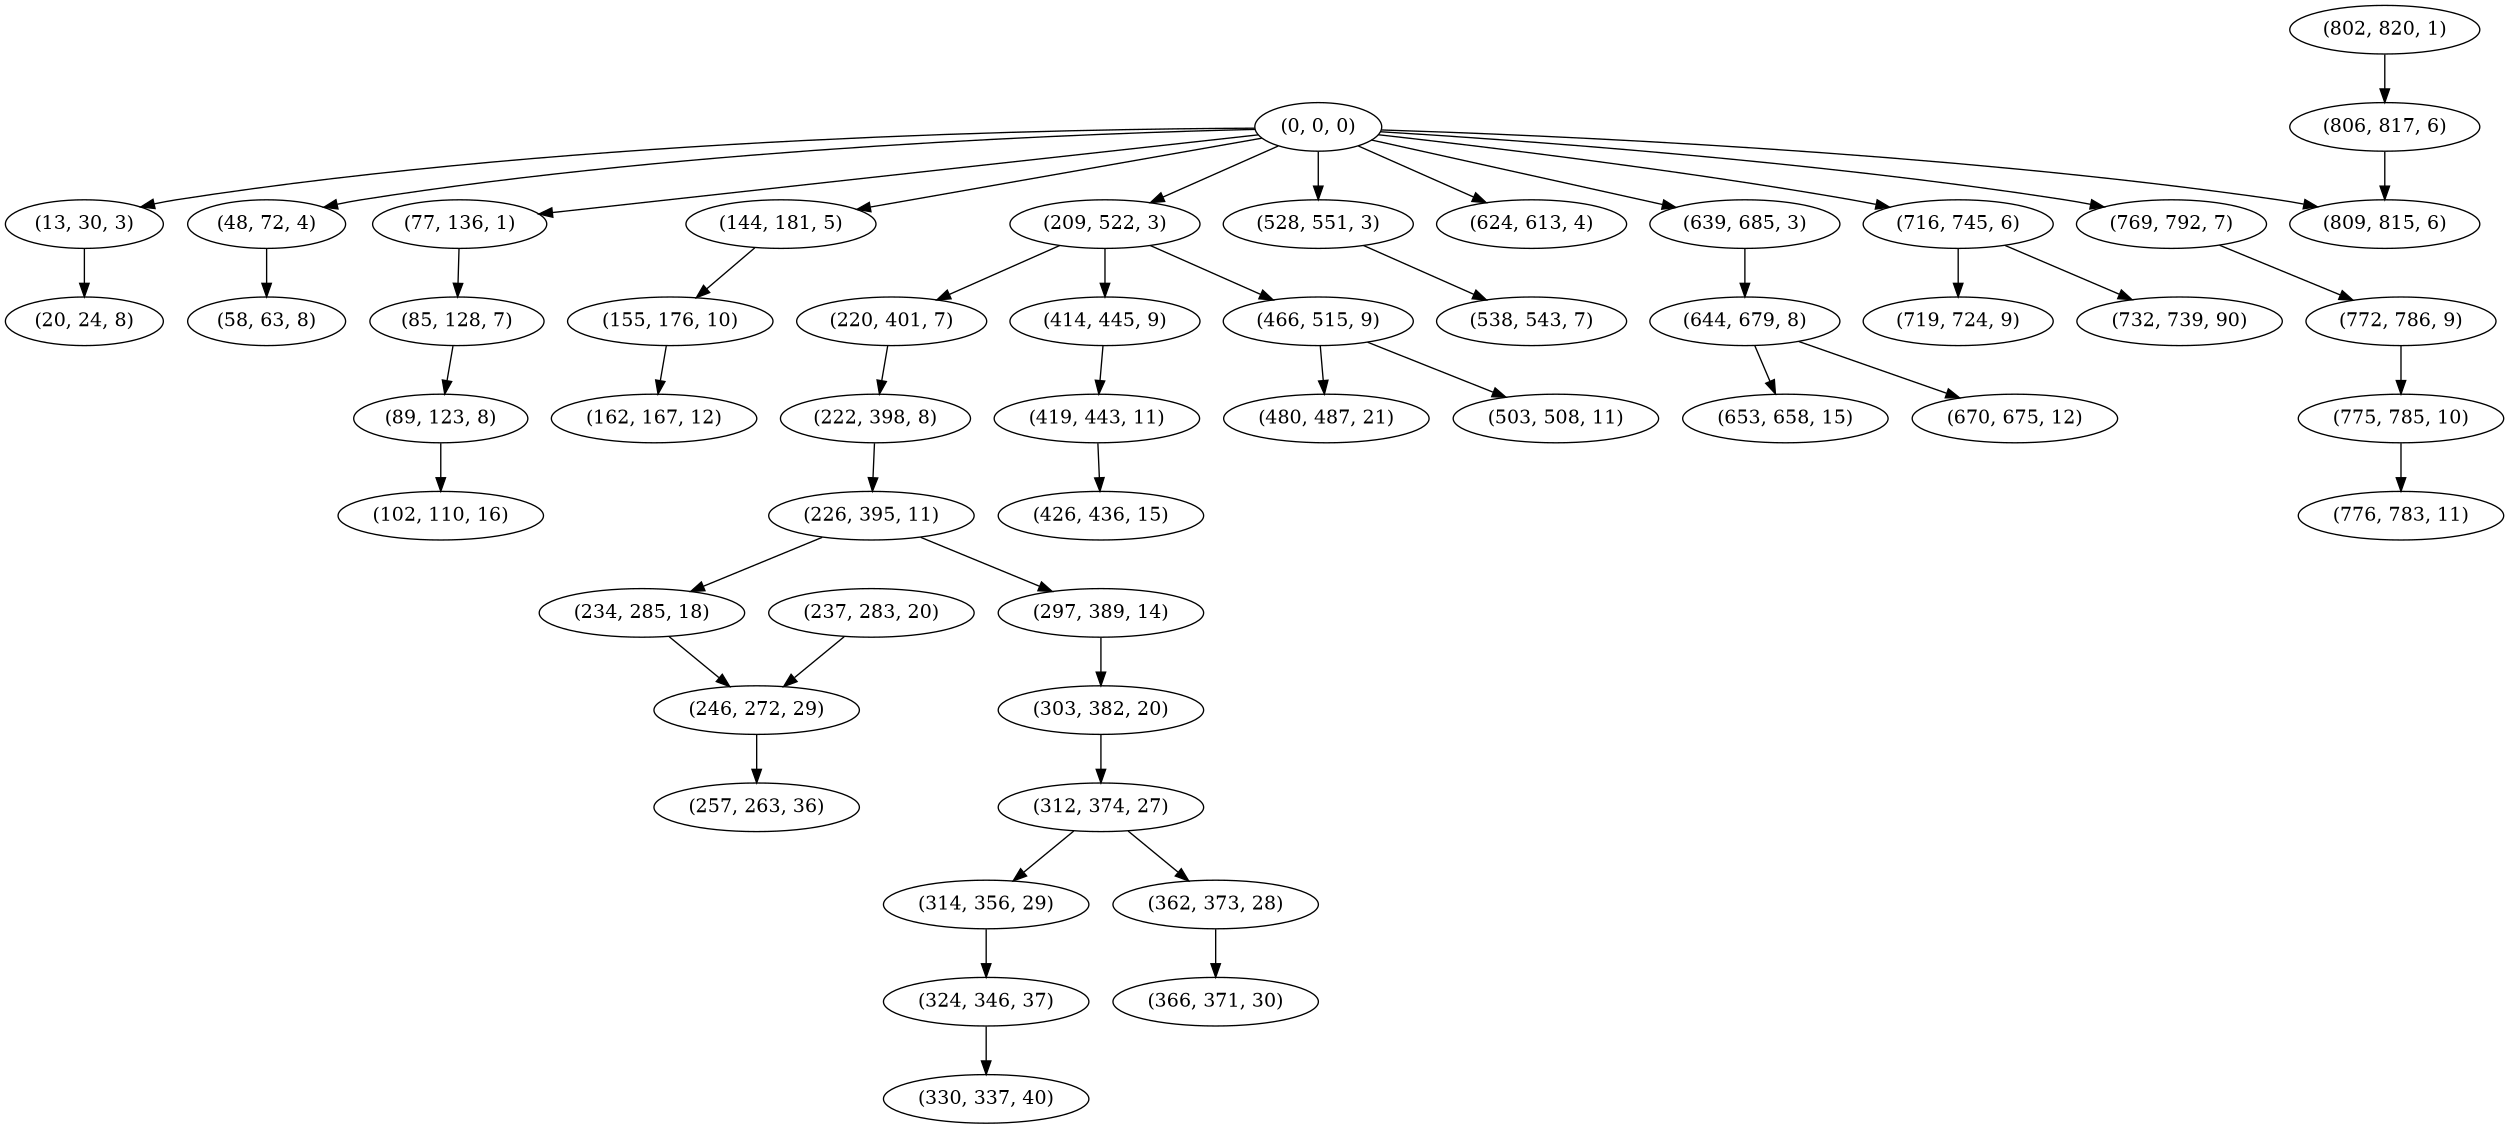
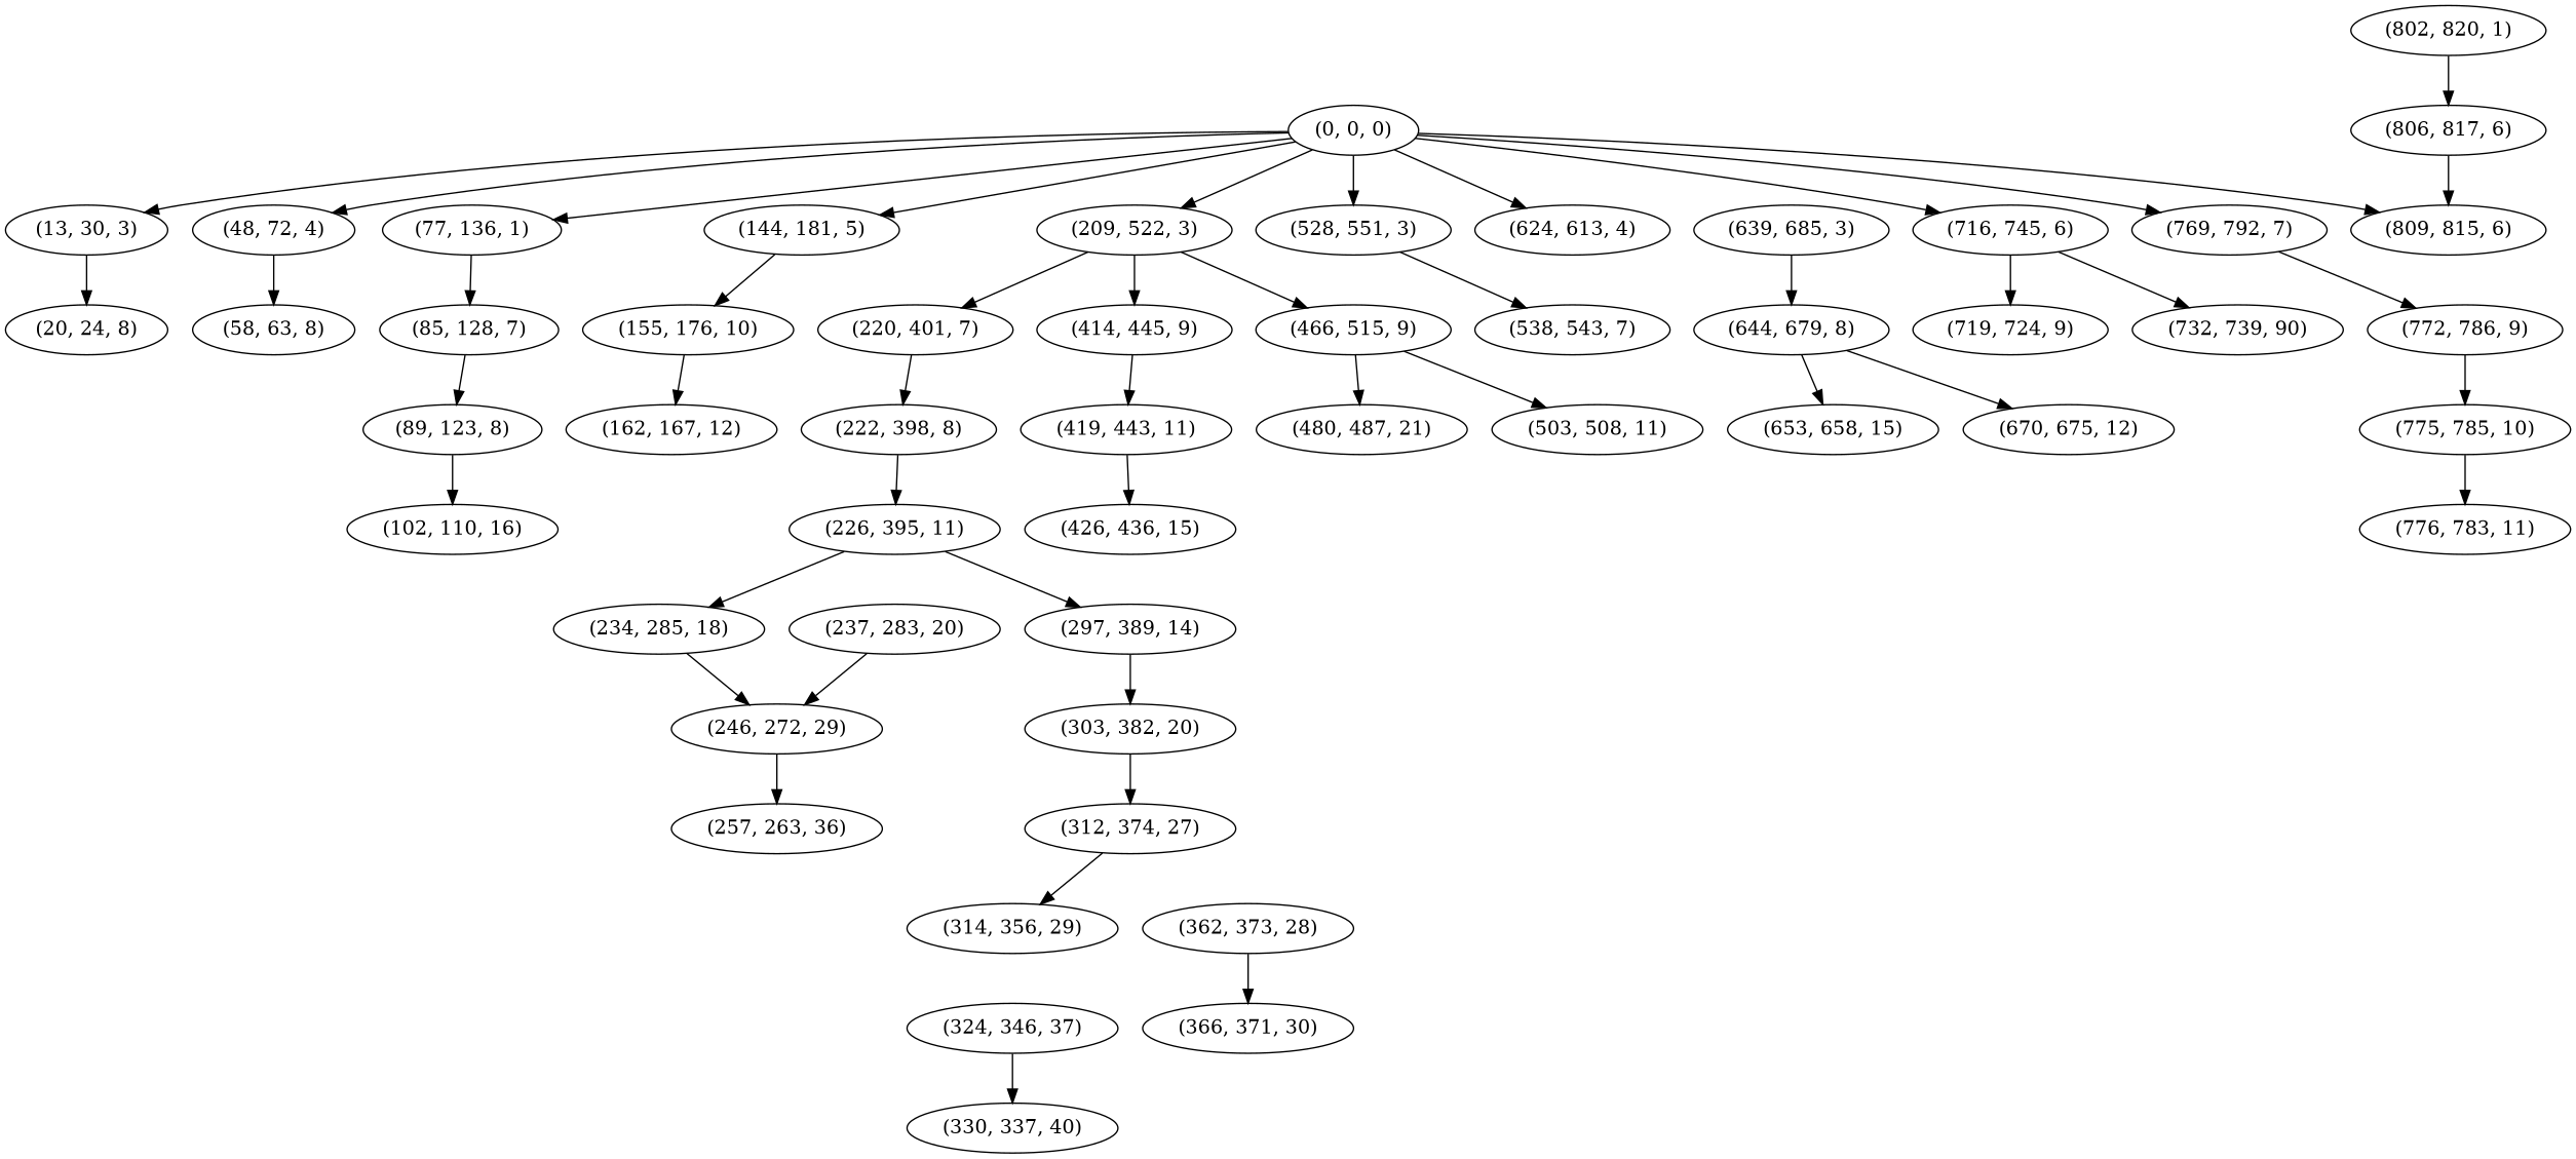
  digraph {
    "(0, 0, 0)"
    "(13, 30, 3)"
    "(48, 72, 4)"
    "(77, 136, 1)"
    "(144, 181, 5)"
    "(209, 522, 3)"
    "(528, 551, 3)"
    n8 [label="(624, 613, 4)"]
    "(639, 685, 3)"
    "(716, 745, 6)"
    n11 [label="(769, 792, 7)"]
    "(809, 815, 6)"
    "(20, 24, 8)"
    "(58, 63, 8)"
    "(85, 128, 7)"
    "(155, 176, 10)"
    "(220, 401, 7)"
    "(414, 445, 9)"
    "(466, 515, 9)"
    "(538, 543, 7)"
    "(644, 679, 8)"
    "(719, 724, 9)"
    n23 [label="(732, 739, 90)"]
    "(772, 786, 9)"
    n25 [label="(806, 817, 6)"]
    "(802, 820, 1)"
    "(89, 123, 8)"
    "(102, 110, 16)"
    "(162, 167, 12)"
    "(222, 398, 8)"
    "(419, 443, 11)"
    "(480, 487, 21)"
    "(503, 508, 11)"
    "(226, 395, 11)"
    "(234, 285, 18)"
    "(297, 389, 14)"
    "(246, 272, 29)"
    "(303, 382, 20)"
    "(237, 283, 20)"
    "(257, 263, 36)"
    "(312, 374, 27)"
    "(314, 356, 29)"
    "(362, 373, 28)"
    "(324, 346, 37)"
    "(366, 371, 30)"
    "(330, 337, 40)"
    "(426, 436, 15)"
    "(653, 658, 15)"
    "(670, 675, 12)"
    "(775, 785, 10)"
    "(776, 783, 11)"
    "(0, 0, 0)" -> "(13, 30, 3)"
    "(0, 0, 0)" -> "(48, 72, 4)"
    "(0, 0, 0)" -> "(77, 136, 1)"
    "(0, 0, 0)" -> "(144, 181, 5)"
    "(0, 0, 0)" -> "(209, 522, 3)"
    "(0, 0, 0)" -> "(528, 551, 3)"
    "(0, 0, 0)" -> n8
-   "(0, 0, 0)" -> "(639, 685, 3)"
    "(0, 0, 0)" -> "(716, 745, 6)"
    "(0, 0, 0)" -> n11
    "(0, 0, 0)" -> "(809, 815, 6)"
    "(13, 30, 3)" -> "(20, 24, 8)"
    "(48, 72, 4)" -> "(58, 63, 8)"
    "(77, 136, 1)" -> "(85, 128, 7)"
    "(144, 181, 5)" -> "(155, 176, 10)"
    "(209, 522, 3)" -> "(220, 401, 7)"
    "(209, 522, 3)" -> "(414, 445, 9)"
    "(209, 522, 3)" -> "(466, 515, 9)"
    "(528, 551, 3)" -> "(538, 543, 7)"
    "(639, 685, 3)" -> "(644, 679, 8)"
    "(716, 745, 6)" -> "(719, 724, 9)"
    "(716, 745, 6)" -> n23
    n11 -> "(772, 786, 9)"
    "(85, 128, 7)" -> "(89, 123, 8)"
    "(155, 176, 10)" -> "(162, 167, 12)"
    "(220, 401, 7)" -> "(222, 398, 8)"
    "(414, 445, 9)" -> "(419, 443, 11)"
    "(466, 515, 9)" -> "(480, 487, 21)"
    "(466, 515, 9)" -> "(503, 508, 11)"
    "(644, 679, 8)" -> "(653, 658, 15)"
    "(644, 679, 8)" -> "(670, 675, 12)"
    "(772, 786, 9)" -> "(775, 785, 10)"
    n25 -> "(809, 815, 6)"
    "(802, 820, 1)" -> n25
    "(89, 123, 8)" -> "(102, 110, 16)"
    "(222, 398, 8)" -> "(226, 395, 11)"
    "(419, 443, 11)" -> "(426, 436, 15)"
    "(226, 395, 11)" -> "(234, 285, 18)"
    "(226, 395, 11)" -> "(297, 389, 14)"
    "(234, 285, 18)" -> "(246, 272, 29)"
    "(297, 389, 14)" -> "(303, 382, 20)"
    "(246, 272, 29)" -> "(257, 263, 36)"
    "(303, 382, 20)" -> "(312, 374, 27)"
    "(237, 283, 20)" -> "(246, 272, 29)"
    "(312, 374, 27)" -> "(314, 356, 29)"
-   "(312, 374, 27)" -> "(362, 373, 28)"
-   "(314, 356, 29)" -> "(324, 346, 37)"
    "(362, 373, 28)" -> "(366, 371, 30)"
    "(324, 346, 37)" -> "(330, 337, 40)"
    "(775, 785, 10)" -> "(776, 783, 11)"
  }
